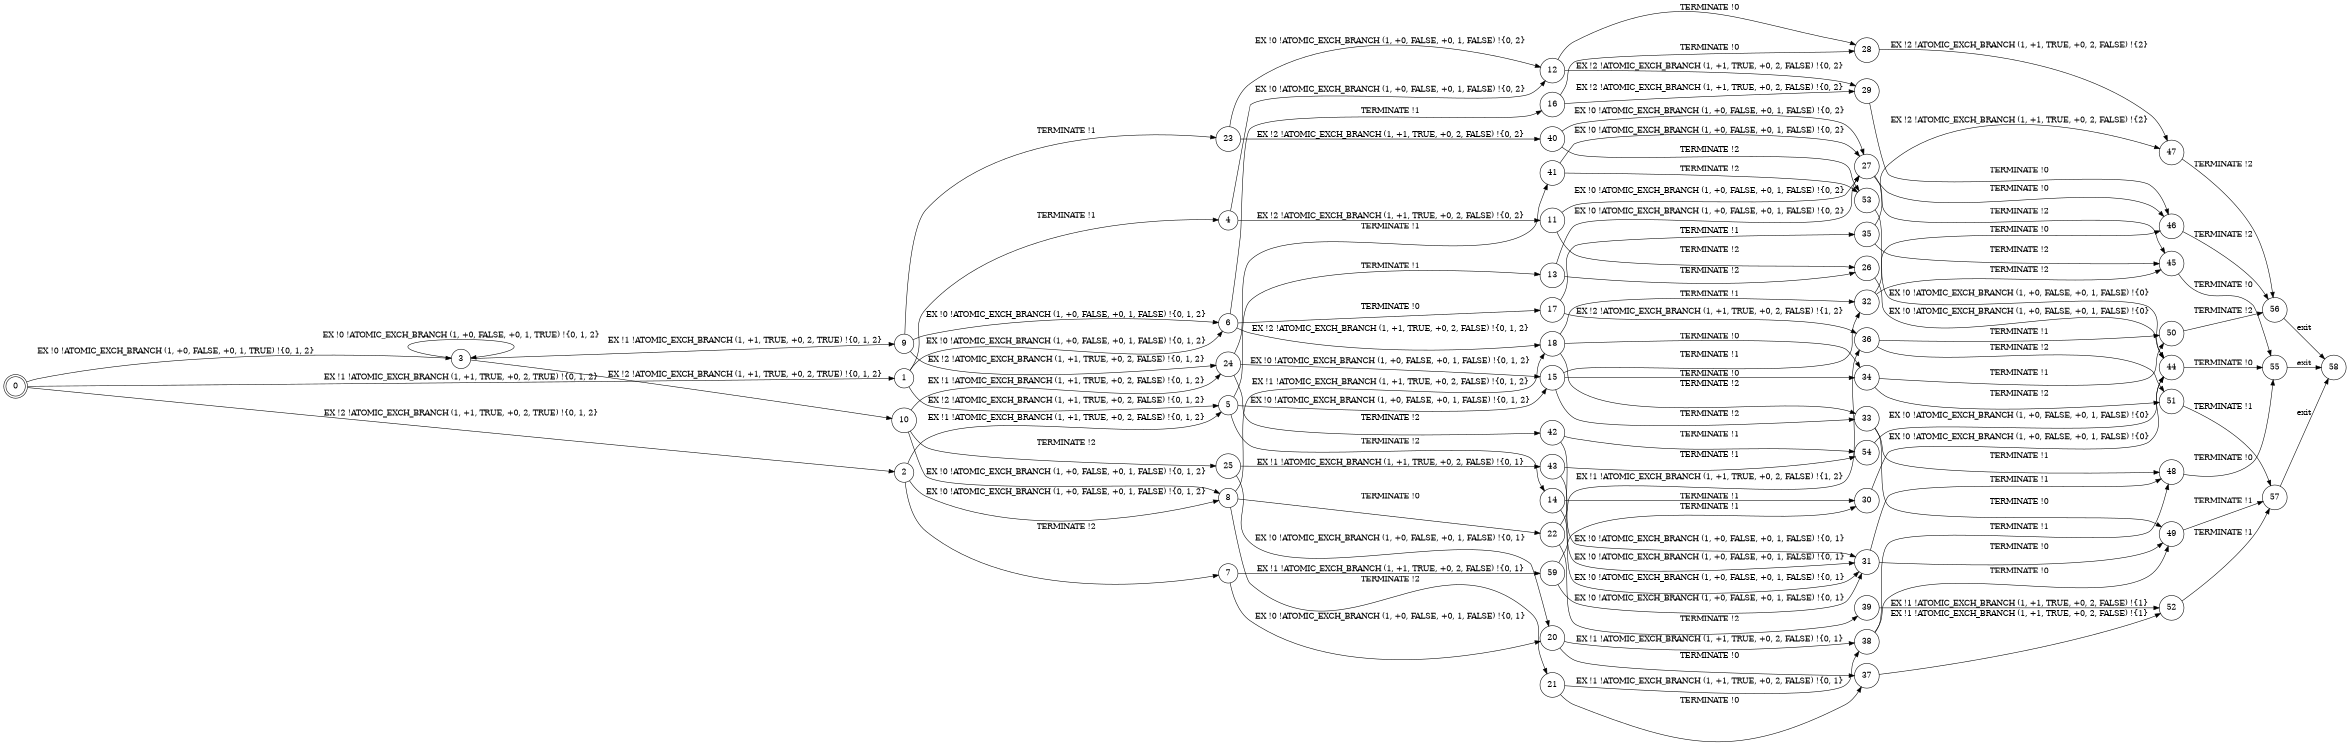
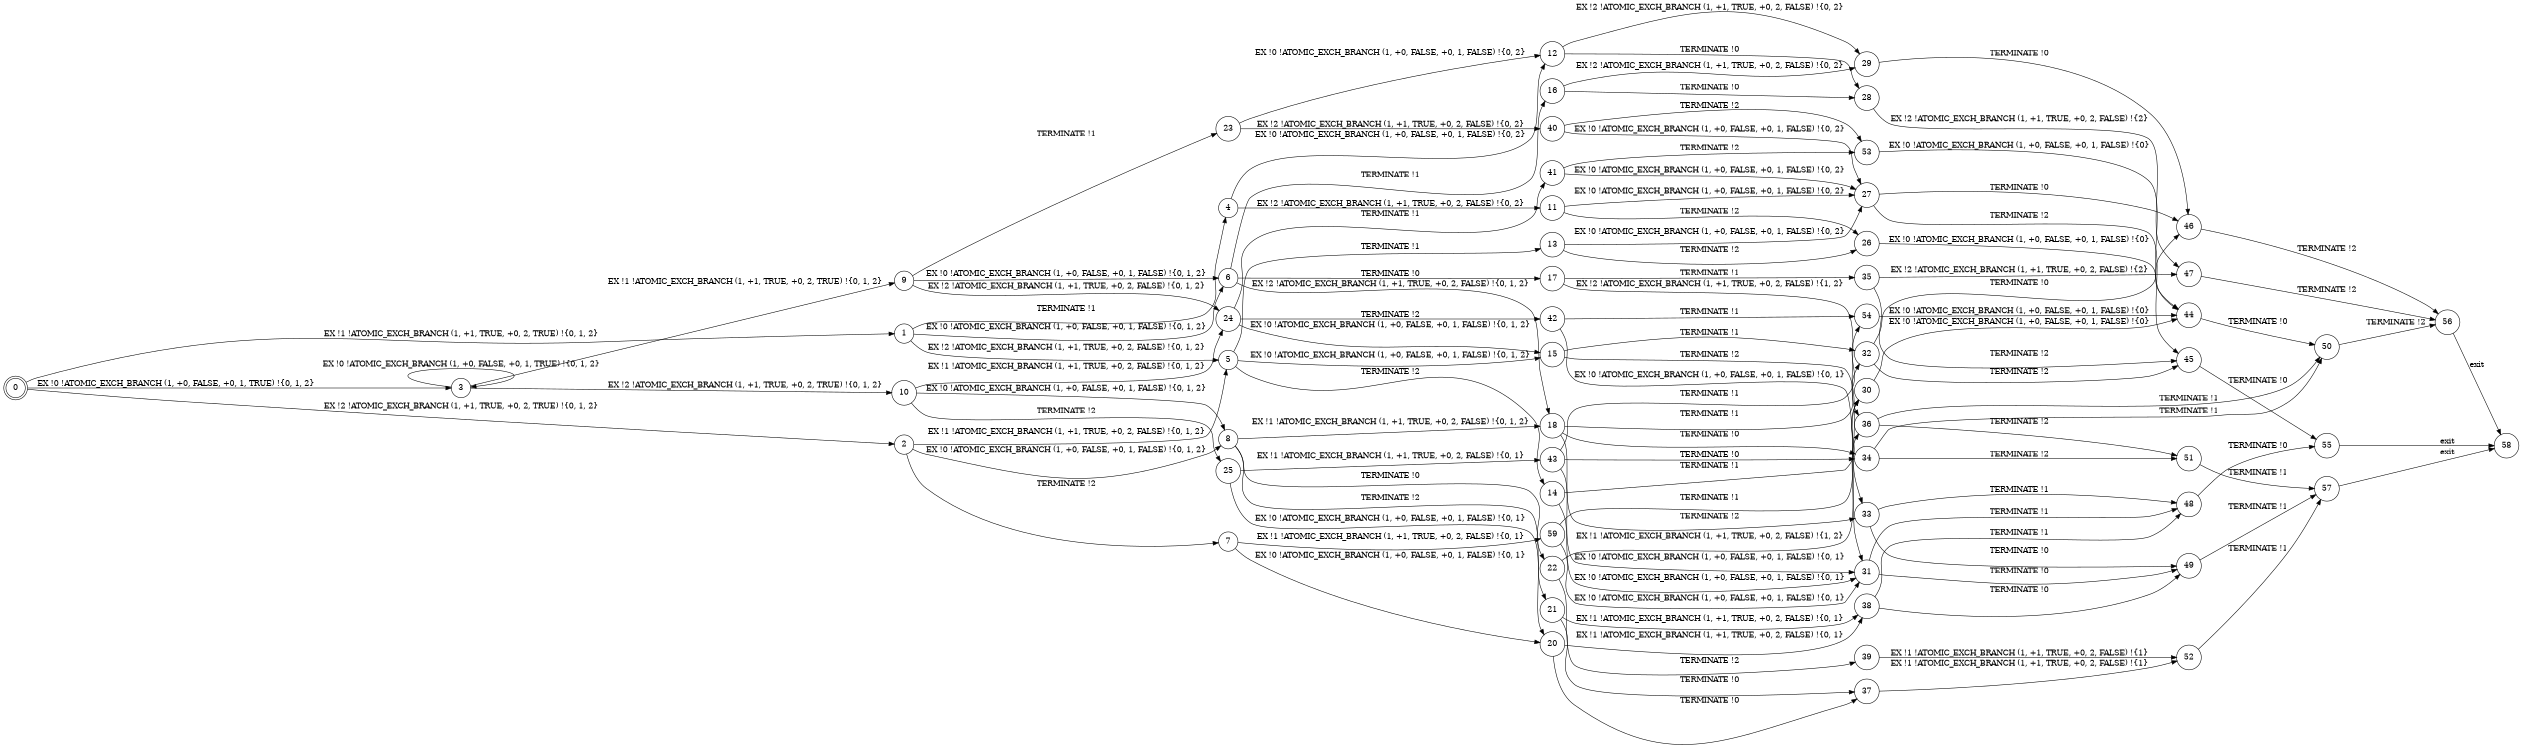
  digraph {
    rankdir=LR
    node [shape=circle]
    0 [peripheries=2]
    1
    2
    3
    4
    5
    6
    7
    8
    9
    10
    11
    12
    13
    14
    15
    16
    17
    18
    n20 [label=59]
    20
    21
    22
    23
    24
    25
    26
    27
    28
    29
    30
    31
    32
    33
    34
    35
    36
    37
    38
    39
    40
    41
    42
    43
    44
    45
    46
    47
    48
    49
    50
    51
    52
    53
    54
    55
    56
    57
    58
    0 -> 1 [label="EX !1 !ATOMIC_EXCH_BRANCH (1, +1, TRUE, +0, 2, TRUE) !{0, 1, 2}"]
    0 -> 2 [label="EX !2 !ATOMIC_EXCH_BRANCH (1, +1, TRUE, +0, 2, TRUE) !{0, 1, 2}"]
    0 -> 3 [label="EX !0 !ATOMIC_EXCH_BRANCH (1, +0, FALSE, +0, 1, TRUE) !{0, 1, 2}"]
    1 -> 4 [label="TERMINATE !1"]
    1 -> 5 [label="EX !2 !ATOMIC_EXCH_BRANCH (1, +1, TRUE, +0, 2, FALSE) !{0, 1, 2}"]
    1 -> 6 [label="EX !0 !ATOMIC_EXCH_BRANCH (1, +0, FALSE, +0, 1, FALSE) !{0, 1, 2}"]
    2 -> 5 [label="EX !1 !ATOMIC_EXCH_BRANCH (1, +1, TRUE, +0, 2, FALSE) !{0, 1, 2}"]
    2 -> 7 [label="TERMINATE !2"]
    2 -> 8 [label="EX !0 !ATOMIC_EXCH_BRANCH (1, +0, FALSE, +0, 1, FALSE) !{0, 1, 2}"]
    3 -> 3 [label="EX !0 !ATOMIC_EXCH_BRANCH (1, +0, FALSE, +0, 1, TRUE) !{0, 1, 2}"]
    3 -> 9 [label="EX !1 !ATOMIC_EXCH_BRANCH (1, +1, TRUE, +0, 2, TRUE) !{0, 1, 2}"]
    3 -> 10 [label="EX !2 !ATOMIC_EXCH_BRANCH (1, +1, TRUE, +0, 2, TRUE) !{0, 1, 2}"]
    4 -> 11 [label="EX !2 !ATOMIC_EXCH_BRANCH (1, +1, TRUE, +0, 2, FALSE) !{0, 2}"]
    4 -> 12 [label="EX !0 !ATOMIC_EXCH_BRANCH (1, +0, FALSE, +0, 1, FALSE) !{0, 2}"]
    5 -> 13 [label="TERMINATE !1"]
    5 -> 14 [label="TERMINATE !2"]
    5 -> 15 [label="EX !0 !ATOMIC_EXCH_BRANCH (1, +0, FALSE, +0, 1, FALSE) !{0, 1, 2}"]
    6 -> 16 [label="TERMINATE !1"]
    6 -> 17 [label="TERMINATE !0"]
    6 -> 18 [label="EX !2 !ATOMIC_EXCH_BRANCH (1, +1, TRUE, +0, 2, FALSE) !{0, 1, 2}"]
    7 -> n20 [label="EX !1 !ATOMIC_EXCH_BRANCH (1, +1, TRUE, +0, 2, FALSE) !{0, 1}"]
    7 -> 20 [label="EX !0 !ATOMIC_EXCH_BRANCH (1, +0, FALSE, +0, 1, FALSE) !{0, 1}"]
    8 -> 18 [label="EX !1 !ATOMIC_EXCH_BRANCH (1, +1, TRUE, +0, 2, FALSE) !{0, 1, 2}"]
    8 -> 21 [label="TERMINATE !2"]
    8 -> 22 [label="TERMINATE !0"]
    9 -> 6 [label="EX !0 !ATOMIC_EXCH_BRANCH (1, +0, FALSE, +0, 1, FALSE) !{0, 1, 2}"]
    9 -> 23 [label="TERMINATE !1"]
    9 -> 24 [label="EX !2 !ATOMIC_EXCH_BRANCH (1, +1, TRUE, +0, 2, FALSE) !{0, 1, 2}"]
    10 -> 8 [label="EX !0 !ATOMIC_EXCH_BRANCH (1, +0, FALSE, +0, 1, FALSE) !{0, 1, 2}"]
    10 -> 24 [label="EX !1 !ATOMIC_EXCH_BRANCH (1, +1, TRUE, +0, 2, FALSE) !{0, 1, 2}"]
    10 -> 25 [label="TERMINATE !2"]
    11 -> 26 [label="TERMINATE !2"]
    11 -> 27 [label="EX !0 !ATOMIC_EXCH_BRANCH (1, +0, FALSE, +0, 1, FALSE) !{0, 2}"]
    12 -> 28 [label="TERMINATE !0"]
    12 -> 29 [label="EX !2 !ATOMIC_EXCH_BRANCH (1, +1, TRUE, +0, 2, FALSE) !{0, 2}"]
    13 -> 26 [label="TERMINATE !2"]
    13 -> 27 [label="EX !0 !ATOMIC_EXCH_BRANCH (1, +0, FALSE, +0, 1, FALSE) !{0, 2}"]
    14 -> 30 [label="TERMINATE !1"]
    14 -> 31 [label="EX !0 !ATOMIC_EXCH_BRANCH (1, +0, FALSE, +0, 1, FALSE) !{0, 1}"]
    15 -> 32 [label="TERMINATE !1"]
    15 -> 33 [label="TERMINATE !2"]
-   15 -> 34 [label="TERMINATE !0"]
+   43 -> 34 [label="TERMINATE !0"]
    16 -> 28 [label="TERMINATE !0"]
    16 -> 29 [label="EX !2 !ATOMIC_EXCH_BRANCH (1, +1, TRUE, +0, 2, FALSE) !{0, 2}"]
    17 -> 35 [label="TERMINATE !1"]
    17 -> 36 [label="EX !2 !ATOMIC_EXCH_BRANCH (1, +1, TRUE, +0, 2, FALSE) !{1, 2}"]
    18 -> 32 [label="TERMINATE !1"]
    18 -> 33 [label="TERMINATE !2"]
    18 -> 34 [label="TERMINATE !0"]
    n20 -> 30 [label="TERMINATE !1"]
    n20 -> 31 [label="EX !0 !ATOMIC_EXCH_BRANCH (1, +0, FALSE, +0, 1, FALSE) !{0, 1}"]
    20 -> 37 [label="TERMINATE !0"]
    20 -> 38 [label="EX !1 !ATOMIC_EXCH_BRANCH (1, +1, TRUE, +0, 2, FALSE) !{0, 1}"]
    21 -> 37 [label="TERMINATE !0"]
    21 -> 38 [label="EX !1 !ATOMIC_EXCH_BRANCH (1, +1, TRUE, +0, 2, FALSE) !{0, 1}"]
    22 -> 36 [label="EX !1 !ATOMIC_EXCH_BRANCH (1, +1, TRUE, +0, 2, FALSE) !{1, 2}"]
    22 -> 39 [label="TERMINATE !2"]
    23 -> 12 [label="EX !0 !ATOMIC_EXCH_BRANCH (1, +0, FALSE, +0, 1, FALSE) !{0, 2}"]
    23 -> 40 [label="EX !2 !ATOMIC_EXCH_BRANCH (1, +1, TRUE, +0, 2, FALSE) !{0, 2}"]
    24 -> 15 [label="EX !0 !ATOMIC_EXCH_BRANCH (1, +0, FALSE, +0, 1, FALSE) !{0, 1, 2}"]
    24 -> 41 [label="TERMINATE !1"]
    24 -> 42 [label="TERMINATE !2"]
    25 -> 20 [label="EX !0 !ATOMIC_EXCH_BRANCH (1, +0, FALSE, +0, 1, FALSE) !{0, 1}"]
    25 -> 43 [label="EX !1 !ATOMIC_EXCH_BRANCH (1, +1, TRUE, +0, 2, FALSE) !{0, 1}"]
    26 -> 44 [label="EX !0 !ATOMIC_EXCH_BRANCH (1, +0, FALSE, +0, 1, FALSE) !{0}"]
    27 -> 45 [label="TERMINATE !2"]
    27 -> 46 [label="TERMINATE !0"]
    28 -> 47 [label="EX !2 !ATOMIC_EXCH_BRANCH (1, +1, TRUE, +0, 2, FALSE) !{2}"]
    29 -> 46 [label="TERMINATE !0"]
    30 -> 44 [label="EX !0 !ATOMIC_EXCH_BRANCH (1, +0, FALSE, +0, 1, FALSE) !{0}"]
    31 -> 48 [label="TERMINATE !1"]
    31 -> 49 [label="TERMINATE !0"]
    32 -> 45 [label="TERMINATE !2"]
    32 -> 46 [label="TERMINATE !0"]
    33 -> 48 [label="TERMINATE !1"]
    33 -> 49 [label="TERMINATE !0"]
    34 -> 50 [label="TERMINATE !1"]
    34 -> 51 [label="TERMINATE !2"]
    35 -> 45 [label="TERMINATE !2"]
    35 -> 47 [label="EX !2 !ATOMIC_EXCH_BRANCH (1, +1, TRUE, +0, 2, FALSE) !{2}"]
    36 -> 50 [label="TERMINATE !1"]
    36 -> 51 [label="TERMINATE !2"]
    37 -> 52 [label="EX !1 !ATOMIC_EXCH_BRANCH (1, +1, TRUE, +0, 2, FALSE) !{1}"]
    38 -> 48 [label="TERMINATE !1"]
    38 -> 49 [label="TERMINATE !0"]
    39 -> 52 [label="EX !1 !ATOMIC_EXCH_BRANCH (1, +1, TRUE, +0, 2, FALSE) !{1}"]
    40 -> 27 [label="EX !0 !ATOMIC_EXCH_BRANCH (1, +0, FALSE, +0, 1, FALSE) !{0, 2}"]
    40 -> 53 [label="TERMINATE !2"]
    41 -> 27 [label="EX !0 !ATOMIC_EXCH_BRANCH (1, +0, FALSE, +0, 1, FALSE) !{0, 2}"]
    41 -> 53 [label="TERMINATE !2"]
    42 -> 31 [label="EX !0 !ATOMIC_EXCH_BRANCH (1, +0, FALSE, +0, 1, FALSE) !{0, 1}"]
    42 -> 54 [label="TERMINATE !1"]
    43 -> 31 [label="EX !0 !ATOMIC_EXCH_BRANCH (1, +0, FALSE, +0, 1, FALSE) !{0, 1}"]
    43 -> 54 [label="TERMINATE !1"]
-   44 -> 55 [label="TERMINATE !0"]
+   44 -> 50 [label="TERMINATE !0"]
    45 -> 55 [label="TERMINATE !0"]
    46 -> 56 [label="TERMINATE !2"]
    47 -> 56 [label="TERMINATE !2"]
    48 -> 55 [label="TERMINATE !0"]
    49 -> 57 [label="TERMINATE !1"]
    50 -> 56 [label="TERMINATE !2"]
    51 -> 57 [label="TERMINATE !1"]
    52 -> 57 [label="TERMINATE !1"]
    53 -> 44 [label="EX !0 !ATOMIC_EXCH_BRANCH (1, +0, FALSE, +0, 1, FALSE) !{0}"]
    54 -> 44 [label="EX !0 !ATOMIC_EXCH_BRANCH (1, +0, FALSE, +0, 1, FALSE) !{0}"]
    55 -> 58 [label=exit]
    56 -> 58 [label=exit]
    57 -> 58 [label=exit]
  }
